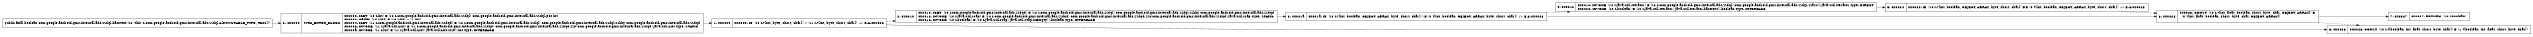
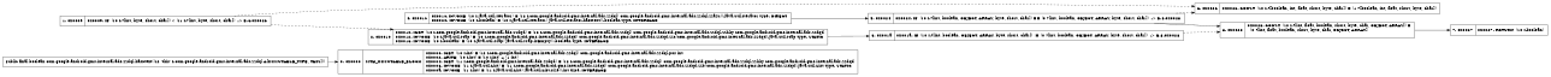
  digraph {
    rankdir=LR
    node [shape=record]
-   n1 [label="{0\:\ 0x0000|MTH_ENTER_BLOCK\l|0x0000: IGET  (r0 I:int) = (r2 I:com.google.android.gms.internal.ads.zzdql) com.google.android.gms.internal.ads.zzdql.pos int \l0x0002: ARITH  (r0 I:int) = (r0 I:int) + (1 int) \l0x0004: IGET  (r1 I:com.google.android.gms.internal.ads.zzdqd) = (r2 I:com.google.android.gms.internal.ads.zzdql) com.google.android.gms.internal.ads.zzdql.zzhky com.google.android.gms.internal.ads.zzdqd \l0x0006: INVOKE  (r1 I:java.util.List) = (r1 I:com.google.android.gms.internal.ads.zzdqd) com.google.android.gms.internal.ads.zzdqd.zzb(com.google.android.gms.internal.ads.zzdqd):java.util.List type: STATIC \l0x000a: INVOKE  (r1 I:int) = (r1 I:java.util.List) java.util.List.size():int type: INTERFACE \l}"]
+   n1 [label="{0\:\ 0x0000|MTH_IMMUTABLE_BLOCK\l|0x0000: IGET  (r0 I:int) = (r2 I:com.google.android.gms.internal.ads.zzdql) com.google.android.gms.internal.ads.zzdql.pos int \l0x0002: ARITH  (r0 I:int) = (r0 I:int) + (1 int) \l0x0004: IGET  (r1 I:com.google.android.gms.internal.ads.zzdqd) = (r2 I:com.google.android.gms.internal.ads.zzdql) com.google.android.gms.internal.ads.zzdql.zzhky com.google.android.gms.internal.ads.zzdqd \l0x0006: INVOKE  (r1 I:java.util.List) = (r1 I:com.google.android.gms.internal.ads.zzdqd) com.google.android.gms.internal.ads.zzdqd.zzb(com.google.android.gms.internal.ads.zzdqd):java.util.List type: STATIC \l0x000a: INVOKE  (r1 I:int) = (r1 I:java.util.List) java.util.List.size():int type: INTERFACE \l}"]
    n2 [label="{1\:\ 0x000e|0x000e: IF  (r0 I:?[int, byte, short, char]) \< (r1 I:?[int, byte, short, char])  \-\> B:6:0x0026 \l}"]
    n3 [label="{2\:\ 0x0010|0x0010: IGET  (r0 I:com.google.android.gms.internal.ads.zzdqd) = (r2 I:com.google.android.gms.internal.ads.zzdql) com.google.android.gms.internal.ads.zzdql.zzhky com.google.android.gms.internal.ads.zzdqd \l0x0012: INVOKE  (r0 I:java.util.Map) = (r0 I:com.google.android.gms.internal.ads.zzdqd) com.google.android.gms.internal.ads.zzdqd.zzc(com.google.android.gms.internal.ads.zzdqd):java.util.Map type: STATIC \l0x0016: INVOKE  (r0 I:boolean) = (r0 I:java.util.Map) java.util.Map.isEmpty():boolean type: INTERFACE \l}"]
    n4 [label="{6\:\ 0x0026|0x0026: CONST  (r0 I:?[boolean, int, float, short, byte, char]) = (1 ?[boolean, int, float, short, byte, char]) \l}"]
    n5 [label="{3\:\ 0x001a|0x001a: IF  (r0 I:?[int, boolean, OBJECT, ARRAY, byte, short, char]) != (0 ?[int, boolean, OBJECT, ARRAY, byte, short, char])  \-\> B:8:0x0028 \l}"]
    n6 [label="{4\:\ 0x001c|0x001c: INVOKE  (r0 I:java.util.Iterator) = (r2 I:com.google.android.gms.internal.ads.zzdql) com.google.android.gms.internal.ads.zzdql.zzazu():java.util.Iterator type: DIRECT \l0x0020: INVOKE  (r0 I:boolean) = (r0 I:java.util.Iterator) java.util.Iterator.hasNext():boolean type: INTERFACE \l}"]
    n7 [label="{8\:\ 0x0028|0x0028: CONST  (r0 I:?[int, float, boolean, short, byte, char, OBJECT, ARRAY]) = \l  (0 ?[int, float, boolean, short, byte, char, OBJECT, ARRAY])\l \l}"]
    n8 [label="{5\:\ 0x0024|0x0024: IF  (r0 I:?[int, boolean, OBJECT, ARRAY, byte, short, char]) == (0 ?[int, boolean, OBJECT, ARRAY, byte, short, char])  \-\> B:8:0x0028 \l}"]
    n9 [label="{7\:\ 0x0027|0x0027: RETURN  (r0 I:boolean) \l}"]
    n10 [label="{public final boolean com.google.android.gms.internal.ads.zzdql.hasNext((r2 'this' I:com.google.android.gms.internal.ads.zzdql A[IMMUTABLE_TYPE, THIS])) }"]
-   n1 -> n2
    n2 -> n3 [style=dashed]
-   n2 -> n4
+   n2 -> n4 [style=dashed]
    n3 -> n5
-   n5 -> n6 [style=dashed]
-   n5 -> n7
+   n5 -> n7 [style=dashed]
    n6 -> n8
    n7 -> n9
-   n7 -> n4 [style=dashed]
-   n8 -> n7 [style=dashed]
+   n8 -> n4 [style=dashed]
+   n8 -> n7
    n10 -> n1
  }
